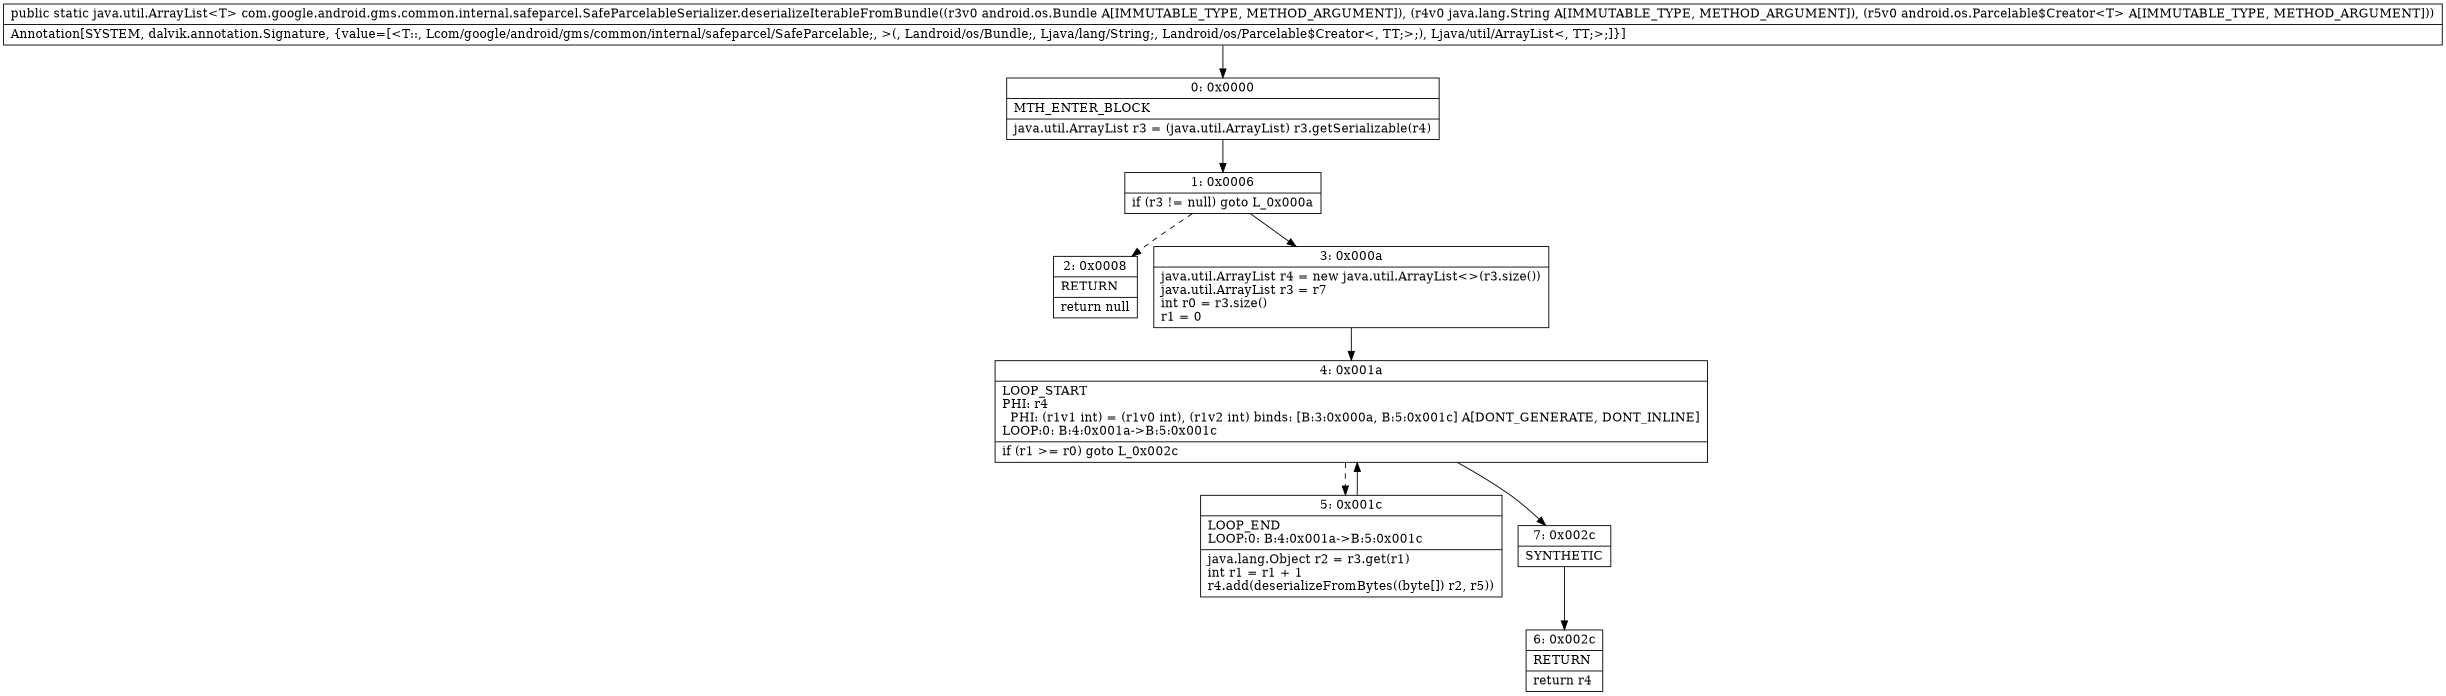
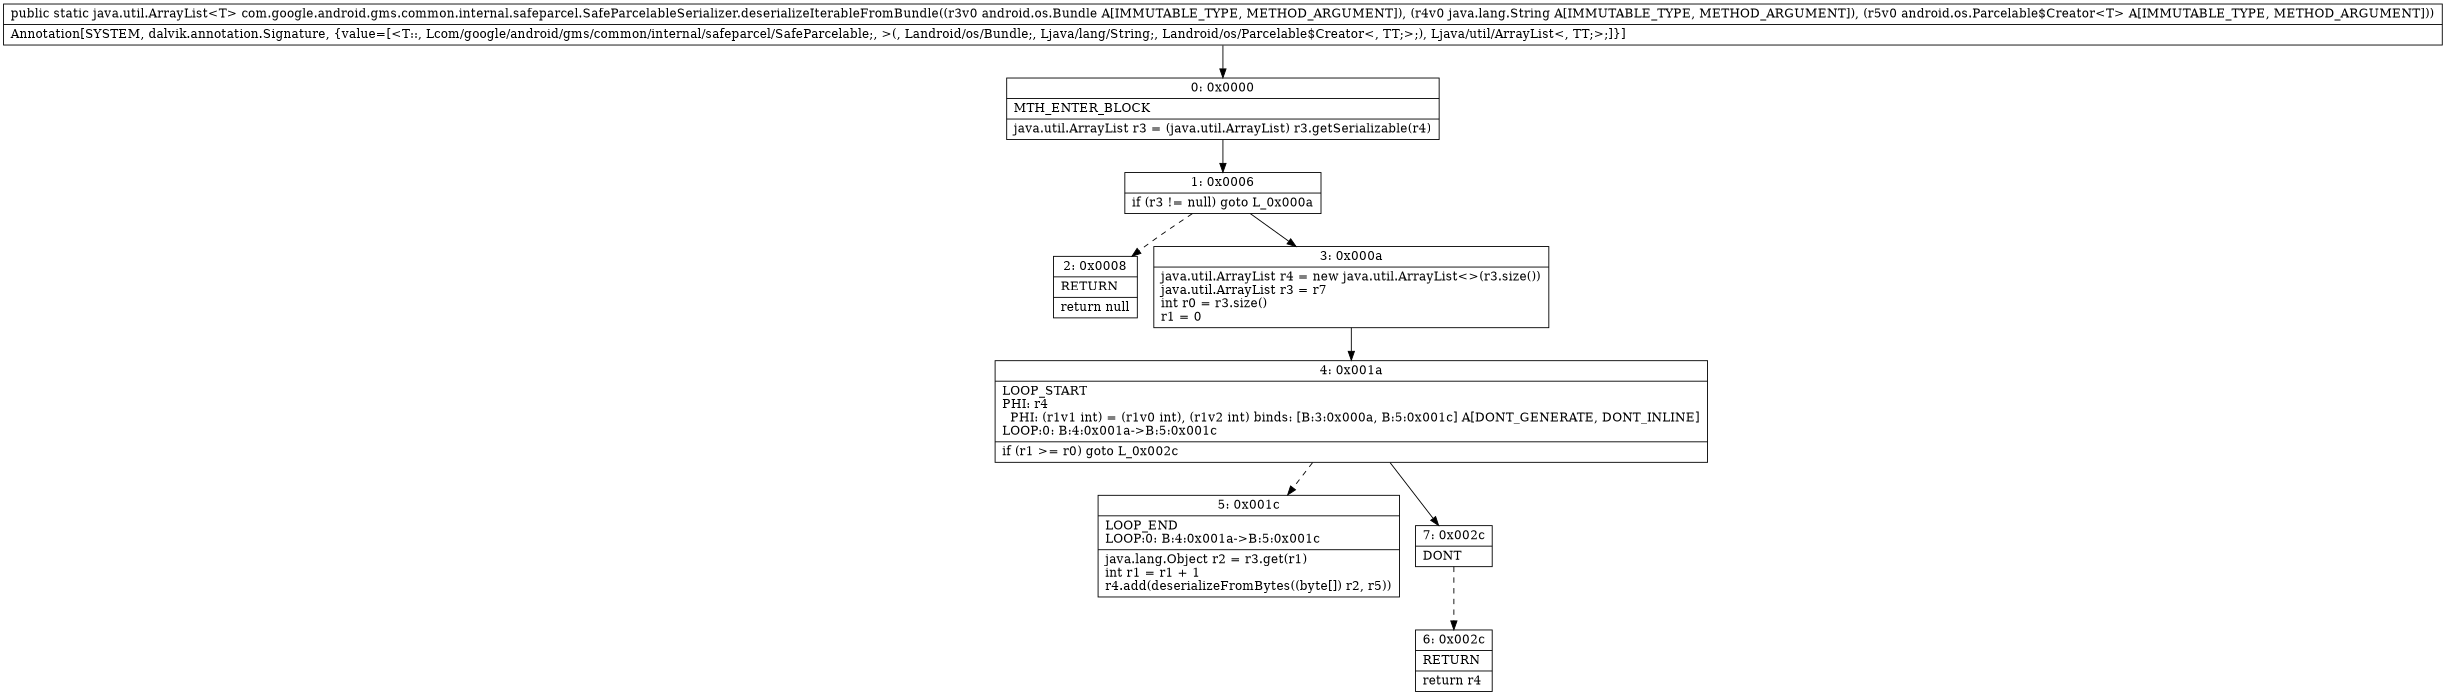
  digraph {
    node [shape=record]
    n1 [label="{0\:\ 0x0000|MTH_ENTER_BLOCK\l|java.util.ArrayList r3 = (java.util.ArrayList) r3.getSerializable(r4)\l}"]
    n2 [label="{1\:\ 0x0006|if (r3 != null) goto L_0x000a\l}"]
    n3 [label="{2\:\ 0x0008|RETURN\l|return null\l}"]
    n4 [label="{3\:\ 0x000a|java.util.ArrayList r4 = new java.util.ArrayList\<\>(r3.size())\ljava.util.ArrayList r3 = r7\lint r0 = r3.size()\lr1 = 0\l}"]
    n5 [label="{4\:\ 0x001a|LOOP_START\lPHI: r4 \l  PHI: (r1v1 int) = (r1v0 int), (r1v2 int) binds: [B:3:0x000a, B:5:0x001c] A[DONT_GENERATE, DONT_INLINE]\lLOOP:0: B:4:0x001a\-\>B:5:0x001c\l|if (r1 \>= r0) goto L_0x002c\l}"]
    n6 [label="{5\:\ 0x001c|LOOP_END\lLOOP:0: B:4:0x001a\-\>B:5:0x001c\l|java.lang.Object r2 = r3.get(r1)\lint r1 = r1 + 1\lr4.add(deserializeFromBytes((byte[]) r2, r5))\l}"]
-   n7 [label="{7\:\ 0x002c|SYNTHETIC\l}"]
+   n7 [label="{7\:\ 0x002c|DONT\l}"]
    n8 [label="{6\:\ 0x002c|RETURN\l|return r4\l}"]
    n9 [label="{public static java.util.ArrayList\<T\> com.google.android.gms.common.internal.safeparcel.SafeParcelableSerializer.deserializeIterableFromBundle((r3v0 android.os.Bundle A[IMMUTABLE_TYPE, METHOD_ARGUMENT]), (r4v0 java.lang.String A[IMMUTABLE_TYPE, METHOD_ARGUMENT]), (r5v0 android.os.Parcelable$Creator\<T\> A[IMMUTABLE_TYPE, METHOD_ARGUMENT]))  | Annotation[SYSTEM, dalvik.annotation.Signature, \{value=[\<T::, Lcom\/google\/android\/gms\/common\/internal\/safeparcel\/SafeParcelable;, \>(, Landroid\/os\/Bundle;, Ljava\/lang\/String;, Landroid\/os\/Parcelable$Creator\<, TT;\>;), Ljava\/util\/ArrayList\<, TT;\>;]\}]\l}"]
    n1 -> n2
    n2 -> n3 [style=dashed]
    n2 -> n4
    n4 -> n5
    n5 -> n6 [style=dashed]
    n5 -> n7
-   n6 -> n5
-   n7 -> n8
+   n7 -> n8 [style=dashed]
    n9 -> n1
  }
